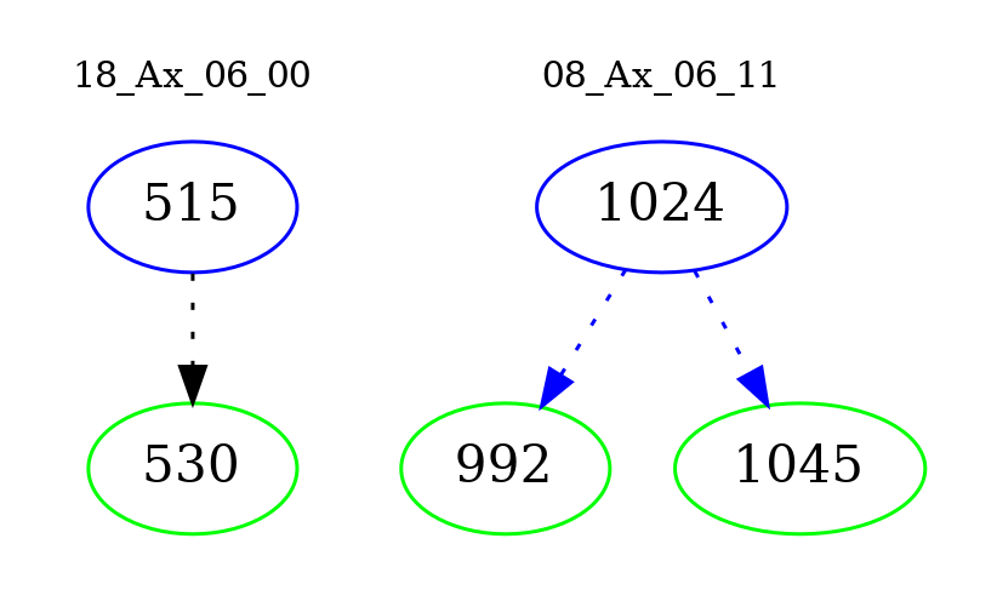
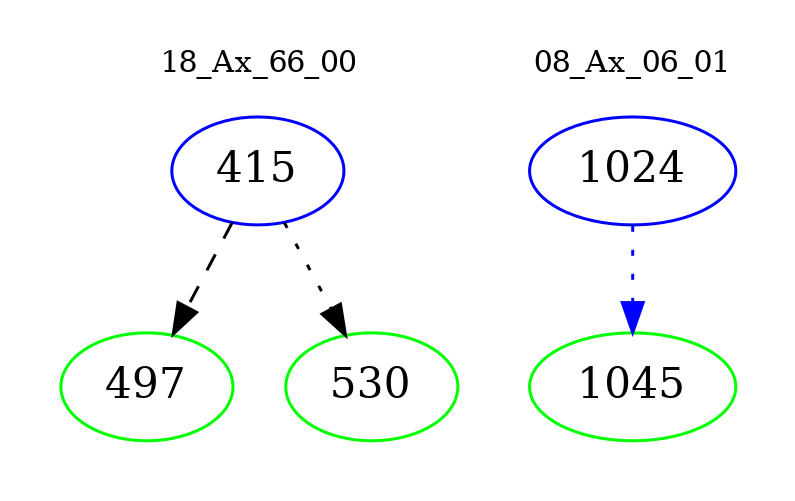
  digraph {
    node [color=green]
    edge [color=black style=dotted]
-   n1 [color=blue label=515]
+   n1 [color=blue label=415]
+   n2 [label=497]
    n3 [label=530]
    n4 [color=blue label=1024]
-   n5 [label=992]
    n6 [label=1045]
    subgraph cluster_1 {
      color=white
      fontsize=10
-     label="18_Ax_06_00"
+     label="18_Ax_66_00"
      n1
+     n2
      n3
    }
    subgraph cluster_2 {
      color=white
      fontsize=10
-     label="08_Ax_06_11"
+     label="08_Ax_06_01"
      n4
-     n5
      n6
    }
+   n1 -> n2 [style=dashed]
    n1 -> n3
-   n4 -> n5 [color=blue]
    n4 -> n6 [color=blue]
  }
